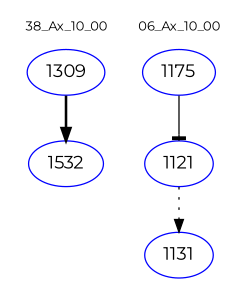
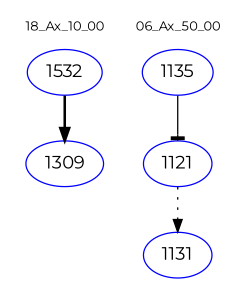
  digraph {
    fontname=Montserrat
    node [color=blue fontname=Montserrat]
    edge [arrowhead=normal color=black fontname=Montserrat]
    n1 [label=1309]
    n2 [label=1532]
-   n3 [label=1175]
+   n3 [label=1135]
    n4 [label=1121]
    n5 [label=1131]
    subgraph cluster_1 {
      color=white
      fontsize=10
-     label="38_Ax_10_00"
+     label="18_Ax_10_00"
      n1
      n2
    }
    subgraph cluster_2 {
      color=white
      fontsize=10
-     label="06_Ax_10_00"
+     label="06_Ax_50_00"
      n3
      n4
      n5
    }
-   n1 -> n2 [style=bold]
+   n2 -> n1 [style=bold]
    n3 -> n4 [arrowhead=tee style=solid]
    n4 -> n5 [style=dotted]
  }
